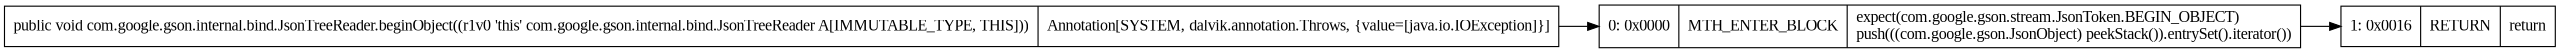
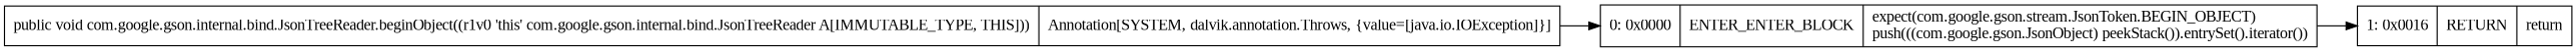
  digraph {
    rankdir=LR
    fontname="Liberation Serif"
    node [shape=record fontname="Liberation Serif"]
    edge [fontname="Liberation Serif"]
-   n1 [label="{0\:\ 0x0000|MTH_ENTER_BLOCK\l|expect(com.google.gson.stream.JsonToken.BEGIN_OBJECT)\lpush(((com.google.gson.JsonObject) peekStack()).entrySet().iterator())\l}"]
+   n1 [label="{0\:\ 0x0000|ENTER_ENTER_BLOCK\l|expect(com.google.gson.stream.JsonToken.BEGIN_OBJECT)\lpush(((com.google.gson.JsonObject) peekStack()).entrySet().iterator())\l}"]
    n2 [label="{1\:\ 0x0016|RETURN\l|return\l}"]
    n3 [label="{public void com.google.gson.internal.bind.JsonTreeReader.beginObject((r1v0 'this' com.google.gson.internal.bind.JsonTreeReader A[IMMUTABLE_TYPE, THIS]))  | Annotation[SYSTEM, dalvik.annotation.Throws, \{value=[java.io.IOException]\}]\l}"]
    n1 -> n2
    n3 -> n1
  }
